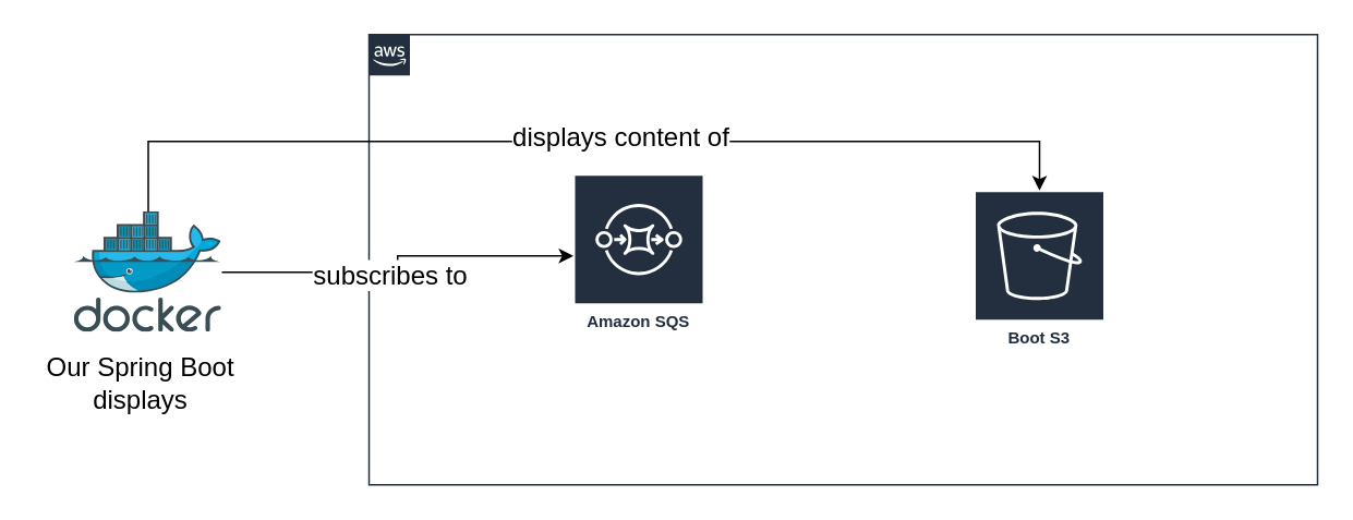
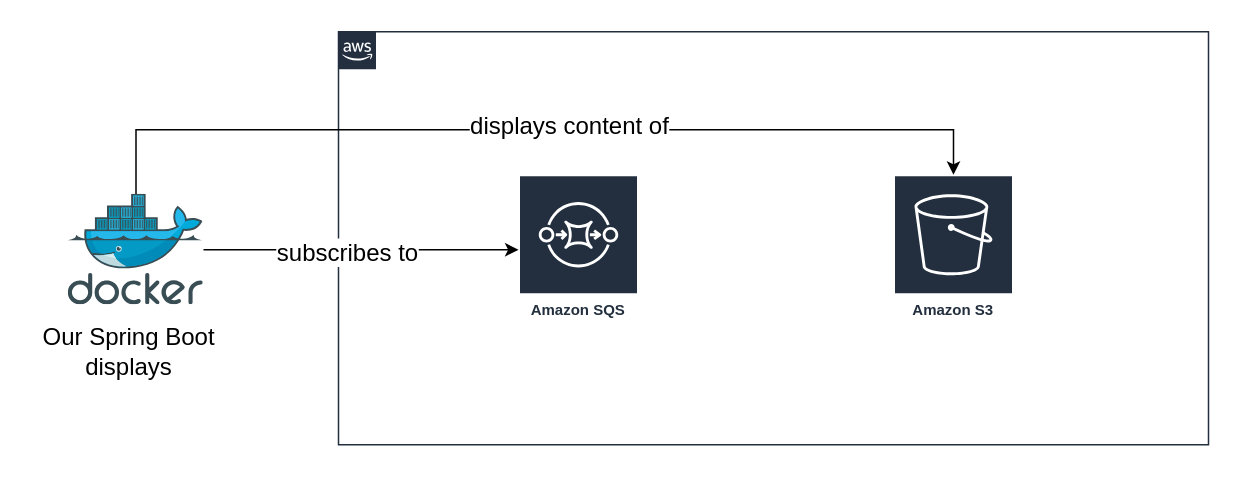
  <mxCell id="0" />
  <mxCell id="1" parent="0" />
  <mxCell id="2" value="" style="points=[[0,0],[0.25,0],[0.5,0],[0.75,0],[1,0],[1,0.25],[1,0.5],[1,0.75],[1,1],[0.75,1],[0.5,1],[0.25,1],[0,1],[0,0.75],[0,0.5],[0,0.25]];outlineConnect=0;gradientColor=none;html=1;whiteSpace=wrap;fontSize=12;fontStyle=0;shape=mxgraph.aws4.group;grIcon=mxgraph.aws4.group_aws_cloud_alt;strokeColor=#232F3E;fillColor=none;verticalAlign=top;align=left;spacingLeft=30;fontColor=#232F3E;dashed=0;" parent="1" vertex="1"><mxGeometry x="225" y="20.69" width="580" height="275.31" as="geometry" /></mxCell>
- <mxCell id="3" value="Boot S3" style="outlineConnect=0;fontColor=#232F3E;gradientColor=none;strokeColor=#ffffff;fillColor=#232F3E;dashed=0;verticalLabelPosition=middle;verticalAlign=bottom;align=center;html=1;whiteSpace=wrap;fontSize=10;fontStyle=1;spacing=3;shape=mxgraph.aws4.productIcon;prIcon=mxgraph.aws4.s3;" vertex="1" parent="1"><mxGeometry x="595" y="116" width="80" height="100" as="geometry" /></mxCell>
- <mxCell id="4" value="Amazon SQS" style="outlineConnect=0;fontColor=#232F3E;gradientColor=none;strokeColor=#ffffff;fillColor=#232F3E;dashed=0;verticalLabelPosition=middle;verticalAlign=bottom;align=center;html=1;whiteSpace=wrap;fontSize=10;fontStyle=1;spacing=3;shape=mxgraph.aws4.productIcon;prIcon=mxgraph.aws4.sqs;" vertex="1" parent="1"><mxGeometry x="350" y="106" width="80" height="100" as="geometry" /></mxCell>
+ <mxCell id="3" value="Amazon S3" style="outlineConnect=0;fontColor=#232F3E;gradientColor=none;strokeColor=#ffffff;fillColor=#232F3E;dashed=0;verticalLabelPosition=middle;verticalAlign=bottom;align=center;html=1;whiteSpace=wrap;fontSize=10;fontStyle=1;spacing=3;shape=mxgraph.aws4.productIcon;prIcon=mxgraph.aws4.s3;" vertex="1" parent="1"><mxGeometry x="595" y="116" width="80" height="100" as="geometry" /></mxCell>
+ <mxCell id="4" value="Amazon SQS" style="outlineConnect=0;fontColor=#232F3E;gradientColor=none;strokeColor=#ffffff;fillColor=#232F3E;dashed=0;verticalLabelPosition=middle;verticalAlign=bottom;align=center;html=1;whiteSpace=wrap;fontSize=10;fontStyle=1;spacing=3;shape=mxgraph.aws4.productIcon;prIcon=mxgraph.aws4.sqs;" vertex="1" parent="1"><mxGeometry x="345" y="116" width="80" height="100" as="geometry" /></mxCell>
  <mxCell id="5" style="edgeStyle=orthogonalEdgeStyle;rounded=0;orthogonalLoop=1;jettySize=auto;html=1;" edge="1" parent="1" source="9" target="4"><mxGeometry relative="1" as="geometry" /></mxCell>
  <mxCell id="6" value="&lt;font style=&quot;font-size: 16px&quot;&gt;subscribes to&lt;/font&gt;" style="edgeLabel;html=1;align=center;verticalAlign=middle;resizable=0;points=[];" vertex="1" connectable="0" parent="5"><mxGeometry x="-0.095" y="-1" relative="1" as="geometry"><mxPoint as="offset" /></mxGeometry></mxCell>
  <mxCell id="7" style="edgeStyle=orthogonalEdgeStyle;rounded=0;orthogonalLoop=1;jettySize=auto;html=1;" edge="1" parent="1" source="9" target="3"><mxGeometry relative="1" as="geometry"><Array as="points"><mxPoint x="90" y="86" /><mxPoint x="635" y="86" /></Array></mxGeometry></mxCell>
  <mxCell id="8" value="&lt;font style=&quot;font-size: 16px&quot;&gt;displays content of&lt;br&gt;&lt;/font&gt;" style="edgeLabel;html=1;align=center;verticalAlign=middle;resizable=0;points=[];" vertex="1" connectable="0" parent="7"><mxGeometry x="0.075" y="4" relative="1" as="geometry"><mxPoint as="offset" /></mxGeometry></mxCell>
  <mxCell id="9" value="" style="aspect=fixed;html=1;points=[];align=center;image;fontSize=12;image=img/lib/mscae/Docker.svg;" vertex="1" parent="1"><mxGeometry x="45" y="129.1" width="90" height="73.8" as="geometry" /></mxCell>
  <mxCell id="10" value="&lt;font style=&quot;font-size: 16px&quot;&gt;Our Spring Boot&lt;br&gt;displays&lt;/font&gt;" style="text;html=1;align=center;verticalAlign=middle;resizable=0;points=[];autosize=1;" vertex="1" parent="1"><mxGeometry x="20" y="214" width="130" height="40" as="geometry" /></mxCell>
